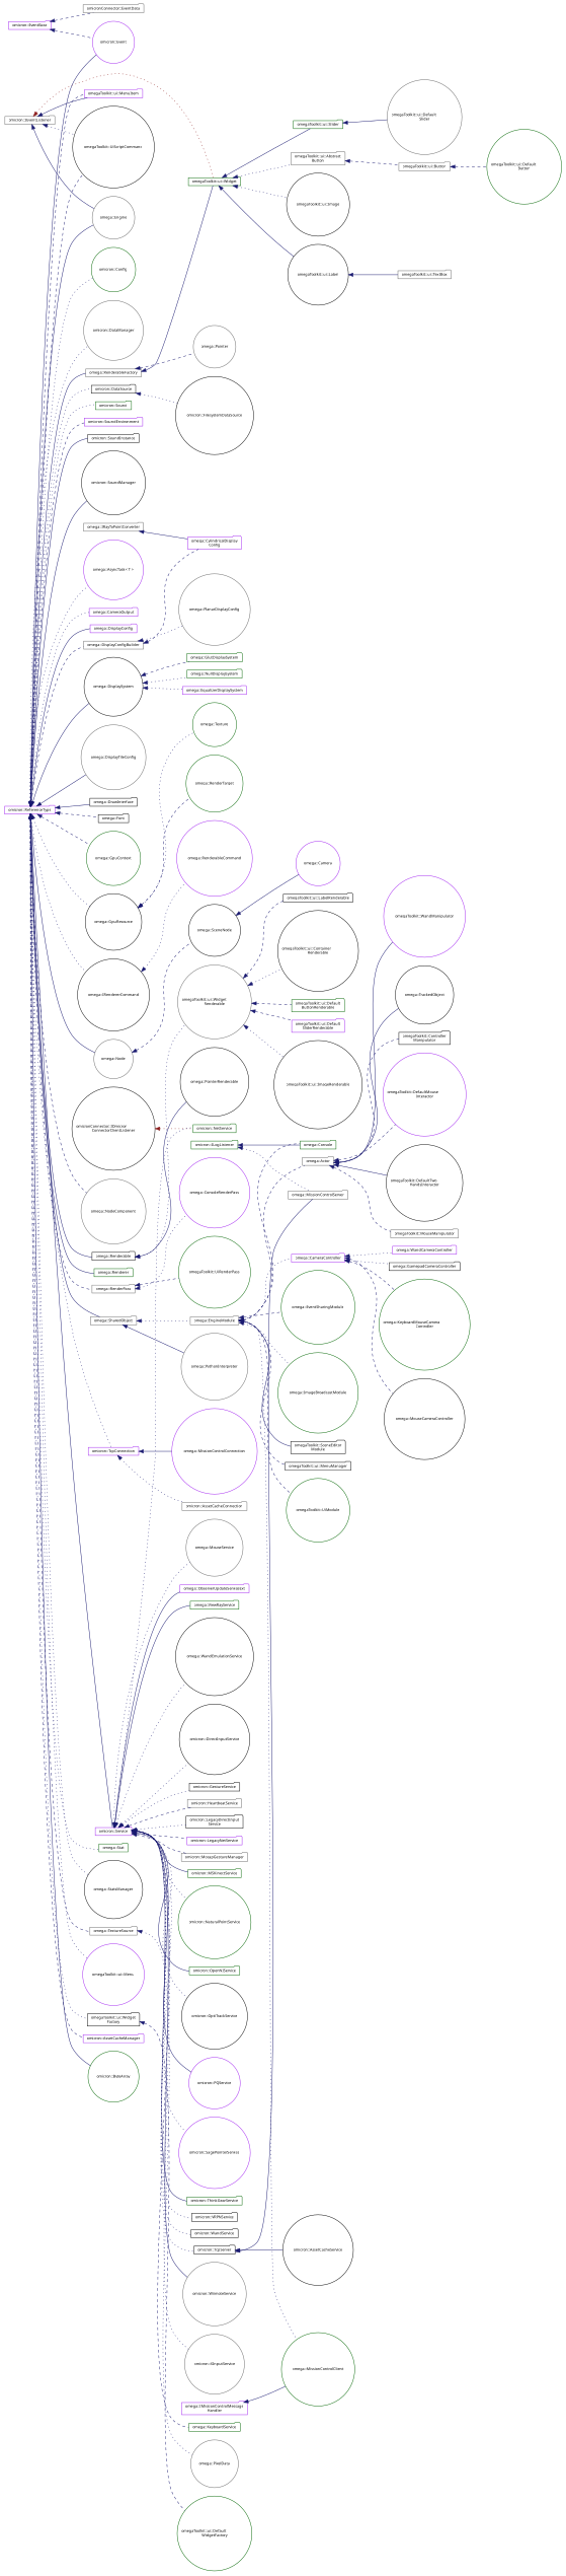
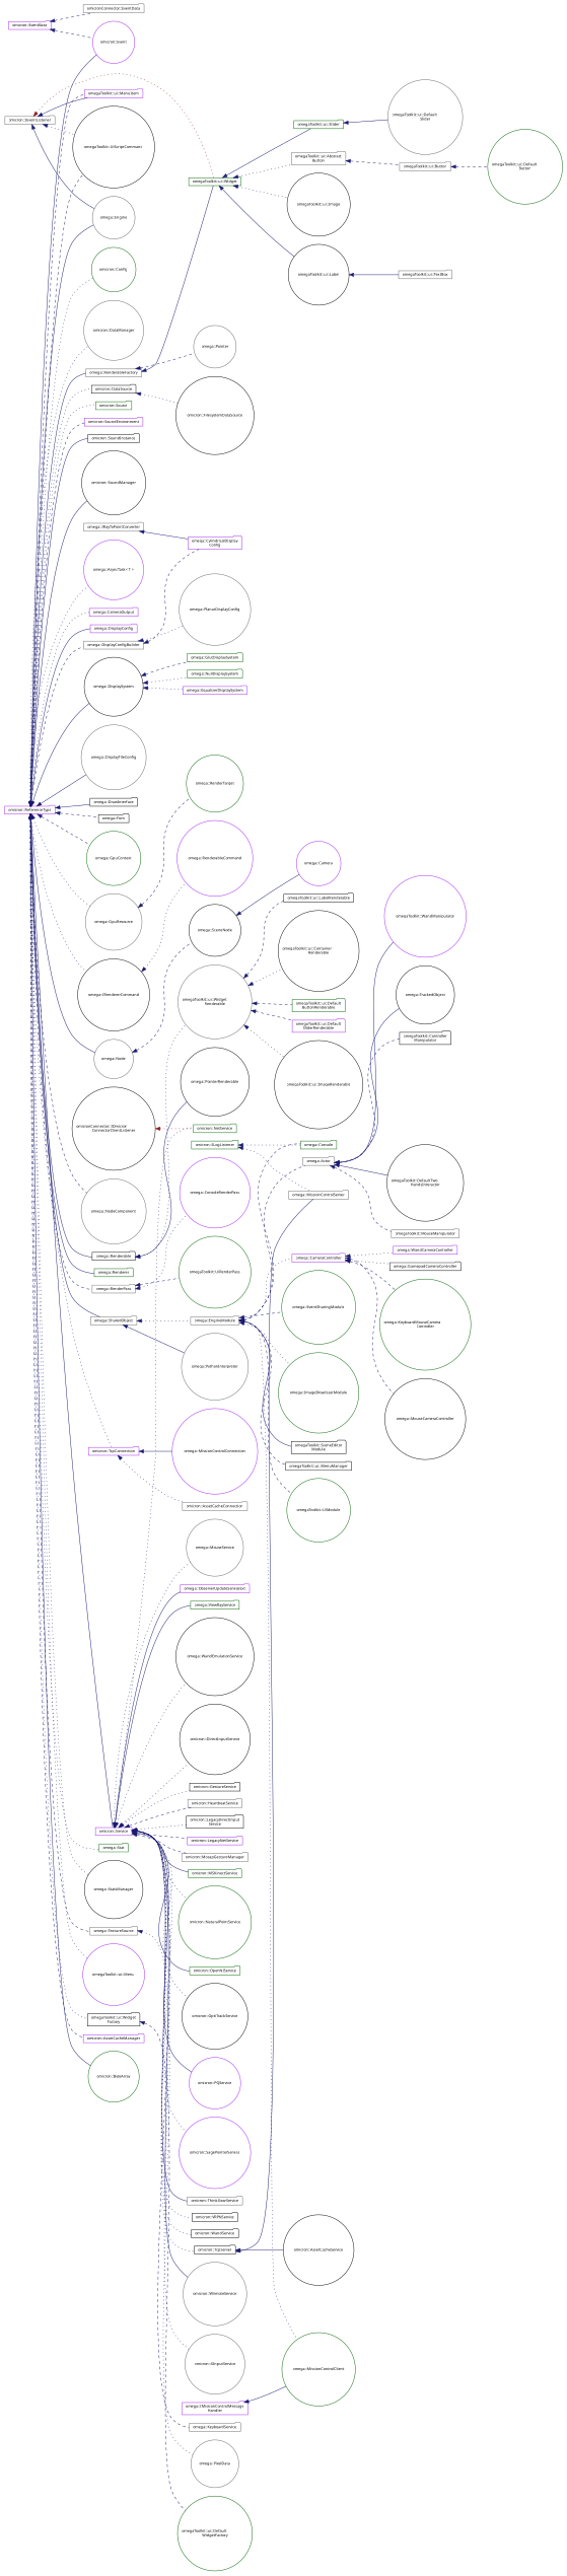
  digraph {
    rankdir=LR
    node [color=black fontname="FreeSans.ttf" fontsize=8 shape=folder]
    edge [color=midnightblue dir=back fontname="FreeSans.ttf" fontsize=8 labelfontname="FreeSans.ttf" labelfontsize=8 style=dotted]
    n1 [color=purple height=0.2 label="omicron::EventBase" width=0.4]
    n2 [color=purple height=0.2 label="omicron::Event" shape=circle width=0.4]
    n3 [color=gray40 height=0.2 label="omicronConnector::EventData" width=0.4]
    n4 [color=gray40 height=0.2 label="omicron::IEventListener" width=0.4]
    n5 [color=gray40 height=0.2 label="omega::Engine" shape=circle width=0.4]
    n6 [color=purple height=0.2 label="omegaToolkit::ui::MenuItem" width=0.4]
    n7 [color=darkgreen height=0.2 label="omegaToolkit::ui::Widget" width=0.4]
    n8 [height=0.2 label="omegaToolkit::UiScriptCommand" shape=circle width=0.4]
    n9 [color=gray40 height=0.2 label="omegaToolkit::ui::Abstract\lButton" width=0.4]
    n10 [height=0.2 label="omegaToolkit::ui::Image" shape=circle width=0.4]
    n11 [height=0.2 label="omegaToolkit::ui::Label" shape=circle width=0.4]
    n12 [color=darkgreen height=0.2 label="omegaToolkit::ui::Slider" width=0.4]
    n13 [color=gray40 height=0.2 label="omegaToolkit::ui::Button" width=0.4]
    n14 [color=gray40 height=0.2 label="omegaToolkit::ui::TextBox" width=0.4]
    n15 [color=gray40 height=0.2 label="omegaToolkit::ui::Default\lSlider" shape=circle width=0.4]
    n16 [color=darkgreen height=0.2 label="omegaToolkit::ui::Default\lButton" shape=circle width=0.4]
    n17 [color=darkgreen height=0.2 label="omicron::ILogListener" width=0.4]
    n18 [color=darkgreen height=0.2 label="omega::Console" width=0.4]
    n19 [color=gray40 height=0.2 label="omega::MissionControlServer" width=0.4]
    n20 [color=purple height=0.2 label="omega::IMissionControlMessage\lHandler" width=0.4]
    n21 [color=darkgreen height=0.2 label="omega::MissionControlClient" shape=circle width=0.4]
    n22 [height=0.2 label="omicronConnector::IOmicron\lConnectorClientListener" shape=circle width=0.4]
    n23 [color=darkgreen height=0.2 label="omicron::NetService" width=0.4]
    n24 [color=gray40 height=0.2 label="omega::IRayToPointConverter" width=0.4]
    n25 [color=purple height=0.2 label="omega::CylindricalDisplay\lConfig" width=0.4]
    n26 [color=purple height=0.2 label="omicron::ReferenceType" width=0.4]
    n27 [color=purple height=0.2 label="omega::AsyncTask\< T \>" shape=circle width=0.4]
    n28 [color=purple height=0.2 label="omega::CameraOutput" width=0.4]
    n29 [color=purple height=0.2 label="omega::DisplayConfig" width=0.4]
    n30 [color=gray40 height=0.2 label="omega::DisplayConfigBuilder" width=0.4]
    n31 [height=0.2 label="omega::DisplaySystem" shape=circle width=0.4]
    n32 [color=gray40 height=0.2 label="omega::DisplayTileConfig" shape=circle width=0.4]
    n33 [height=0.2 label="omega::DrawInterface" width=0.4]
    n34 [height=0.2 label="omega::Font" width=0.4]
    n35 [color=darkgreen height=0.2 label="omega::GpuContext" shape=circle width=0.4]
-   n36 [height=0.2 label="omega::GpuResource" shape=circle width=0.4]
+   n36 [color=gray40 height=0.2 label="omega::GpuResource" shape=circle width=0.4]
    n37 [height=0.2 label="omega::IRendererCommand" shape=circle width=0.4]
    n38 [color=gray40 height=0.2 label="omega::Node" shape=circle width=0.4]
    n39 [color=gray40 height=0.2 label="omega::NodeComponent" shape=circle width=0.4]
    n40 [height=0.2 label="omega::Renderable" width=0.4]
    n41 [color=gray40 height=0.2 label="omega::RenderableFactory" width=0.4]
    n42 [color=darkgreen height=0.2 label="omega::Renderer" width=0.4]
    n43 [color=gray40 height=0.2 label="omega::RenderPass" width=0.4]
    n44 [color=gray40 height=0.2 label="omega::SharedObject" width=0.4]
    n45 [color=darkgreen height=0.2 label="omega::Stat" width=0.4]
    n46 [height=0.2 label="omega::StatsManager" shape=circle width=0.4]
    n47 [color=gray40 height=0.2 label="omega::TextureSource" width=0.4]
    n48 [color=purple height=0.2 label="omegaToolkit::ui::Menu" shape=circle width=0.4]
    n49 [height=0.2 label="omegaToolkit::ui::Widget\lFactory" width=0.4]
    n50 [color=purple height=0.2 label="omicron::AssetCacheManager" width=0.4]
    n51 [color=darkgreen height=0.2 label="omicron::ByteArray" shape=circle width=0.4]
    n52 [color=darkgreen height=0.2 label="omicron::Config" shape=circle width=0.4]
    n53 [color=gray40 height=0.2 label="omicron::DataManager" shape=circle width=0.4]
    n54 [height=0.2 label="omicron::DataSource" width=0.4]
    n55 [color=purple height=0.2 label="omicron::Service" width=0.4]
    n56 [color=darkgreen height=0.2 label="omicron::Sound" width=0.4]
    n57 [color=purple height=0.2 label="omicron::SoundEnvironment" width=0.4]
    n58 [height=0.2 label="omicron::SoundInstance" width=0.4]
    n59 [height=0.2 label="omicron::SoundManager" shape=circle width=0.4]
    n60 [color=purple height=0.2 label="omicron::TcpConnection" width=0.4]
    n61 [color=gray40 height=0.2 label="omega::PlanarDisplayConfig" shape=circle width=0.4]
    n62 [color=purple height=0.2 label="omega::EqualizerDisplaySystem" width=0.4]
    n63 [color=darkgreen height=0.2 label="omega::GlutDisplaySystem" width=0.4]
    n64 [color=darkgreen height=0.2 label="omega::NullDisplaySystem" width=0.4]
    n65 [color=darkgreen height=0.2 label="omega::RenderTarget" shape=circle width=0.4]
-   n66 [color=darkgreen height=0.2 label="omega::Texture" shape=circle width=0.4]
    n67 [color=purple height=0.2 label="omega::RenderableCommand" shape=circle width=0.4]
    n68 [height=0.2 label="omega::SceneNode" shape=circle width=0.4]
    n69 [height=0.2 label="omega::PointerRenderable" shape=circle width=0.4]
    n70 [color=gray40 height=0.2 label="omegaToolkit::ui::Widget\lRenderable" shape=circle width=0.4]
    n71 [color=gray40 height=0.2 label="omega::Pointer" shape=circle width=0.4]
    n72 [color=purple height=0.2 label="omega::ConsoleRenderPass" shape=circle width=0.4]
    n73 [color=darkgreen height=0.2 label="omegaToolkit::UiRenderPass" shape=circle width=0.4]
    n74 [color=gray40 height=0.2 label="omega::EngineModule" width=0.4]
    n75 [color=gray40 height=0.2 label="omega::PythonInterpreter" shape=circle width=0.4]
    n76 [color=gray40 height=0.2 label="omega::PixelData" shape=circle width=0.4]
    n77 [color=darkgreen height=0.2 label="omegaToolkit::ui::Default\lWidgetFactory" shape=circle width=0.4]
    n78 [height=0.2 label="omicron::FilesystemDataSource" shape=circle width=0.4]
-   n79 [color=darkgreen height=0.2 label="omega::KeyboardService" width=0.4]
+   n79 [color=gray40 height=0.2 label="omega::KeyboardService" width=0.4]
    n80 [color=gray40 height=0.2 label="omega::MouseService" shape=circle width=0.4]
    n81 [color=purple height=0.2 label="omega::ObserverUpdateServiceExt" width=0.4]
    n82 [color=darkgreen height=0.2 label="omega::ViewRayService" width=0.4]
    n83 [height=0.2 label="omega::WandEmulationService" shape=circle width=0.4]
    n84 [height=0.2 label="omicron::DirectInputService" shape=circle width=0.4]
    n85 [height=0.2 label="omicron::GestureService" width=0.4]
    n86 [color=gray40 height=0.2 label="omicron::HeartbeatService" width=0.4]
    n87 [height=0.2 label="omicron::LegacyDirectInput\lService" width=0.4]
    n88 [color=purple height=0.2 label="omicron::LegacyNetService" width=0.4]
    n89 [color=gray40 height=0.2 label="omicron::MocapGestureManager" width=0.4]
    n90 [color=darkgreen height=0.2 label="omicron::MSKinectService" width=0.4]
    n91 [color=darkgreen height=0.2 label="omicron::NaturalPointService" shape=circle width=0.4]
    n92 [color=darkgreen height=0.2 label="omicron::OpenNIService" width=0.4]
    n93 [height=0.2 label="omicron::OptiTrackService" shape=circle width=0.4]
    n94 [color=purple height=0.2 label="omicron::PQService" shape=circle width=0.4]
    n95 [color=purple height=0.2 label="omicron::SagePointerService" shape=circle width=0.4]
    n96 [height=0.2 label="omicron::TcpServer" width=0.4]
-   n97 [color=darkgreen height=0.2 label="omicron::ThinkGearService" width=0.4]
+   n97 [color=gray40 height=0.2 label="omicron::ThinkGearService" width=0.4]
    n98 [height=0.2 label="omicron::VRPNService" width=0.4]
    n99 [height=0.2 label="omicron::WandService" width=0.4]
    n100 [color=gray40 height=0.2 label="omicron::WiimoteService" shape=circle width=0.4]
    n101 [color=gray40 height=0.2 label="omicron::XInputService" shape=circle width=0.4]
    n102 [color=purple height=0.2 label="omega::MissionControlConnection" shape=circle width=0.4]
    n103 [color=gray40 height=0.2 label="omicron::AssetCacheConnection" width=0.4]
    n104 [color=purple height=0.2 label="omega::Camera" shape=circle width=0.4]
    n105 [height=0.2 label="omegaToolkit::ui::Container\lRenderable" shape=circle width=0.4]
    n106 [color=darkgreen height=0.2 label="omegaToolkit::ui::Default\lButtonRenderable" width=0.4]
    n107 [color=purple height=0.2 label="omegaToolkit::ui::Default\lSliderRenderable" width=0.4]
    n108 [height=0.2 label="omegaToolkit::ui::ImageRenderable" shape=circle width=0.4]
    n109 [height=0.2 label="omegaToolkit::ui::LabelRenderable" width=0.4]
    n110 [color=gray40 height=0.2 label="omega::Actor" width=0.4]
    n111 [color=purple height=0.2 label="omega::CameraController" width=0.4]
    n112 [color=darkgreen height=0.2 label="omega::EventSharingModule" shape=circle width=0.4]
    n113 [color=darkgreen height=0.2 label="omega::ImageBroadcastModule" shape=circle width=0.4]
    n114 [height=0.2 label="omegaToolkit::SceneEditor\lModule" width=0.4]
    n115 [height=0.2 label="omegaToolkit::ui::MenuManager" width=0.4]
    n116 [color=darkgreen height=0.2 label="omegaToolkit::UiModule" shape=circle width=0.4]
    n117 [height=0.2 label="omega::TrackedObject" shape=circle width=0.4]
    n118 [height=0.2 label="omegaToolkit::Controller\lManipulator" width=0.4]
-   n119 [color=purple height=0.2 label="omegaToolkit::DefaultMouse\lInteractor" shape=circle width=0.4]
    n120 [height=0.2 label="omegaToolkit::DefaultTwo\lHandsInteractor" shape=circle width=0.4]
    n121 [color=gray40 height=0.2 label="omegaToolkit::MouseManipulator" width=0.4]
    n122 [color=purple height=0.2 label="omegaToolkit::WandManipulator" shape=circle width=0.4]
    n123 [height=0.2 label="omega::GamepadCameraController" width=0.4]
    n124 [color=darkgreen height=0.2 label="omega::KeyboardMouseCamera\lController" shape=circle width=0.4]
    n125 [height=0.2 label="omega::MouseCameraController" shape=circle width=0.4]
    n126 [color=purple height=0.2 label="omega::WandCameraController" width=0.4]
    n127 [height=0.2 label="omicron::AssetCacheService" shape=circle width=0.4]
    n1 -> n2 [style=dashed]
    n1 -> n3 [style=dashed]
    n4 -> n5 [style=solid]
    n4 -> n6 [style=solid]
    n4 -> n7 [color=firebrick4]
    n4 -> n8
    n7 -> n9
    n7 -> n10
    n7 -> n11 [style=solid]
    n7 -> n12 [style=solid]
    n9 -> n13 [style=dashed]
    n11 -> n14 [style=solid]
    n12 -> n15 [style=solid]
    n13 -> n16 [style=dashed]
-   n17 -> n18 [style=solid]
+   n17 -> n18
    n17 -> n19
    n20 -> n21 [style=solid]
    n22 -> n23 [color=firebrick4]
    n24 -> n25 [style=solid]
    n26 -> n2 [style=solid]
    n26 -> n5 [style=solid]
    n26 -> n6 [style=dashed]
    n26 -> n8 [style=dashed]
    n26 -> n27
    n26 -> n28
    n26 -> n29 [style=solid]
    n26 -> n30 [style=dashed]
    n26 -> n31 [style=solid]
    n26 -> n32 [style=solid]
    n26 -> n33 [style=solid]
    n26 -> n34 [style=dashed]
    n26 -> n35 [style=dashed]
    n26 -> n36
    n26 -> n37
    n26 -> n38 [style=solid]
    n26 -> n39 [style=dashed]
    n26 -> n40 [style=solid]
    n26 -> n41 [style=solid]
    n26 -> n42 [style=solid]
    n26 -> n43 [style=dashed]
    n26 -> n44 [style=solid]
    n26 -> n45
    n26 -> n46
    n26 -> n47 [style=dashed]
    n26 -> n48
    n26 -> n49
    n26 -> n50 [style=dashed]
    n26 -> n51 [style=solid]
    n26 -> n52
    n26 -> n53
    n26 -> n54
    n26 -> n55 [style=solid]
    n26 -> n56
    n26 -> n57 [style=dashed]
    n26 -> n58 [style=solid]
    n26 -> n59 [style=solid]
    n26 -> n60
    n30 -> n25 [style=dashed]
    n30 -> n61
    n31 -> n62
    n31 -> n63 [style=dashed]
    n31 -> n64
    n36 -> n65 [style=dashed]
-   n36 -> n66
    n37 -> n67
    n38 -> n68 [style=dashed]
    n40 -> n69 [style=solid]
    n40 -> n70
    n41 -> n7 [style=solid]
    n41 -> n71 [style=dashed]
    n43 -> n72
    n43 -> n73 [style=dashed]
    n44 -> n74
    n44 -> n75 [style=solid]
    n47 -> n76
    n49 -> n77 [style=dashed]
    n54 -> n78
    n55 -> n23
    n55 -> n79 [style=dashed]
    n55 -> n80
    n55 -> n81 [style=solid]
    n55 -> n82 [style=solid]
    n55 -> n83
    n55 -> n84
    n55 -> n85
    n55 -> n86 [style=dashed]
    n55 -> n87
    n55 -> n88 [style=dashed]
    n55 -> n89 [style=dashed]
    n55 -> n90 [style=solid]
    n55 -> n91
    n55 -> n92 [style=solid]
    n55 -> n93
    n55 -> n94 [style=solid]
    n55 -> n95
    n55 -> n96
    n55 -> n97 [style=solid]
    n55 -> n98
    n55 -> n99
    n55 -> n100 [style=solid]
    n55 -> n101
    n60 -> n102 [style=solid]
    n60 -> n103
    n68 -> n104 [style=solid]
    n70 -> n105
    n70 -> n106 [style=dashed]
    n70 -> n107 [style=dashed]
    n70 -> n108
    n70 -> n109 [style=dashed]
    n74 -> n18 [style=dashed]
    n74 -> n21
    n74 -> n110 [style=dashed]
    n74 -> n111
    n74 -> n112 [style=dashed]
    n74 -> n113
    n74 -> n114 [style=solid]
    n74 -> n115 [style=dashed]
    n74 -> n116 [style=dashed]
    n96 -> n19 [style=solid]
    n96 -> n127 [style=solid]
    n110 -> n117 [style=solid]
    n110 -> n118 [style=dashed]
-   n110 -> n119 [style=dashed]
    n110 -> n120 [style=solid]
    n110 -> n121 [style=dashed]
    n110 -> n122 [style=solid]
    n111 -> n123
    n111 -> n124 [style=dashed]
    n111 -> n125 [style=dashed]
    n111 -> n126
  }
